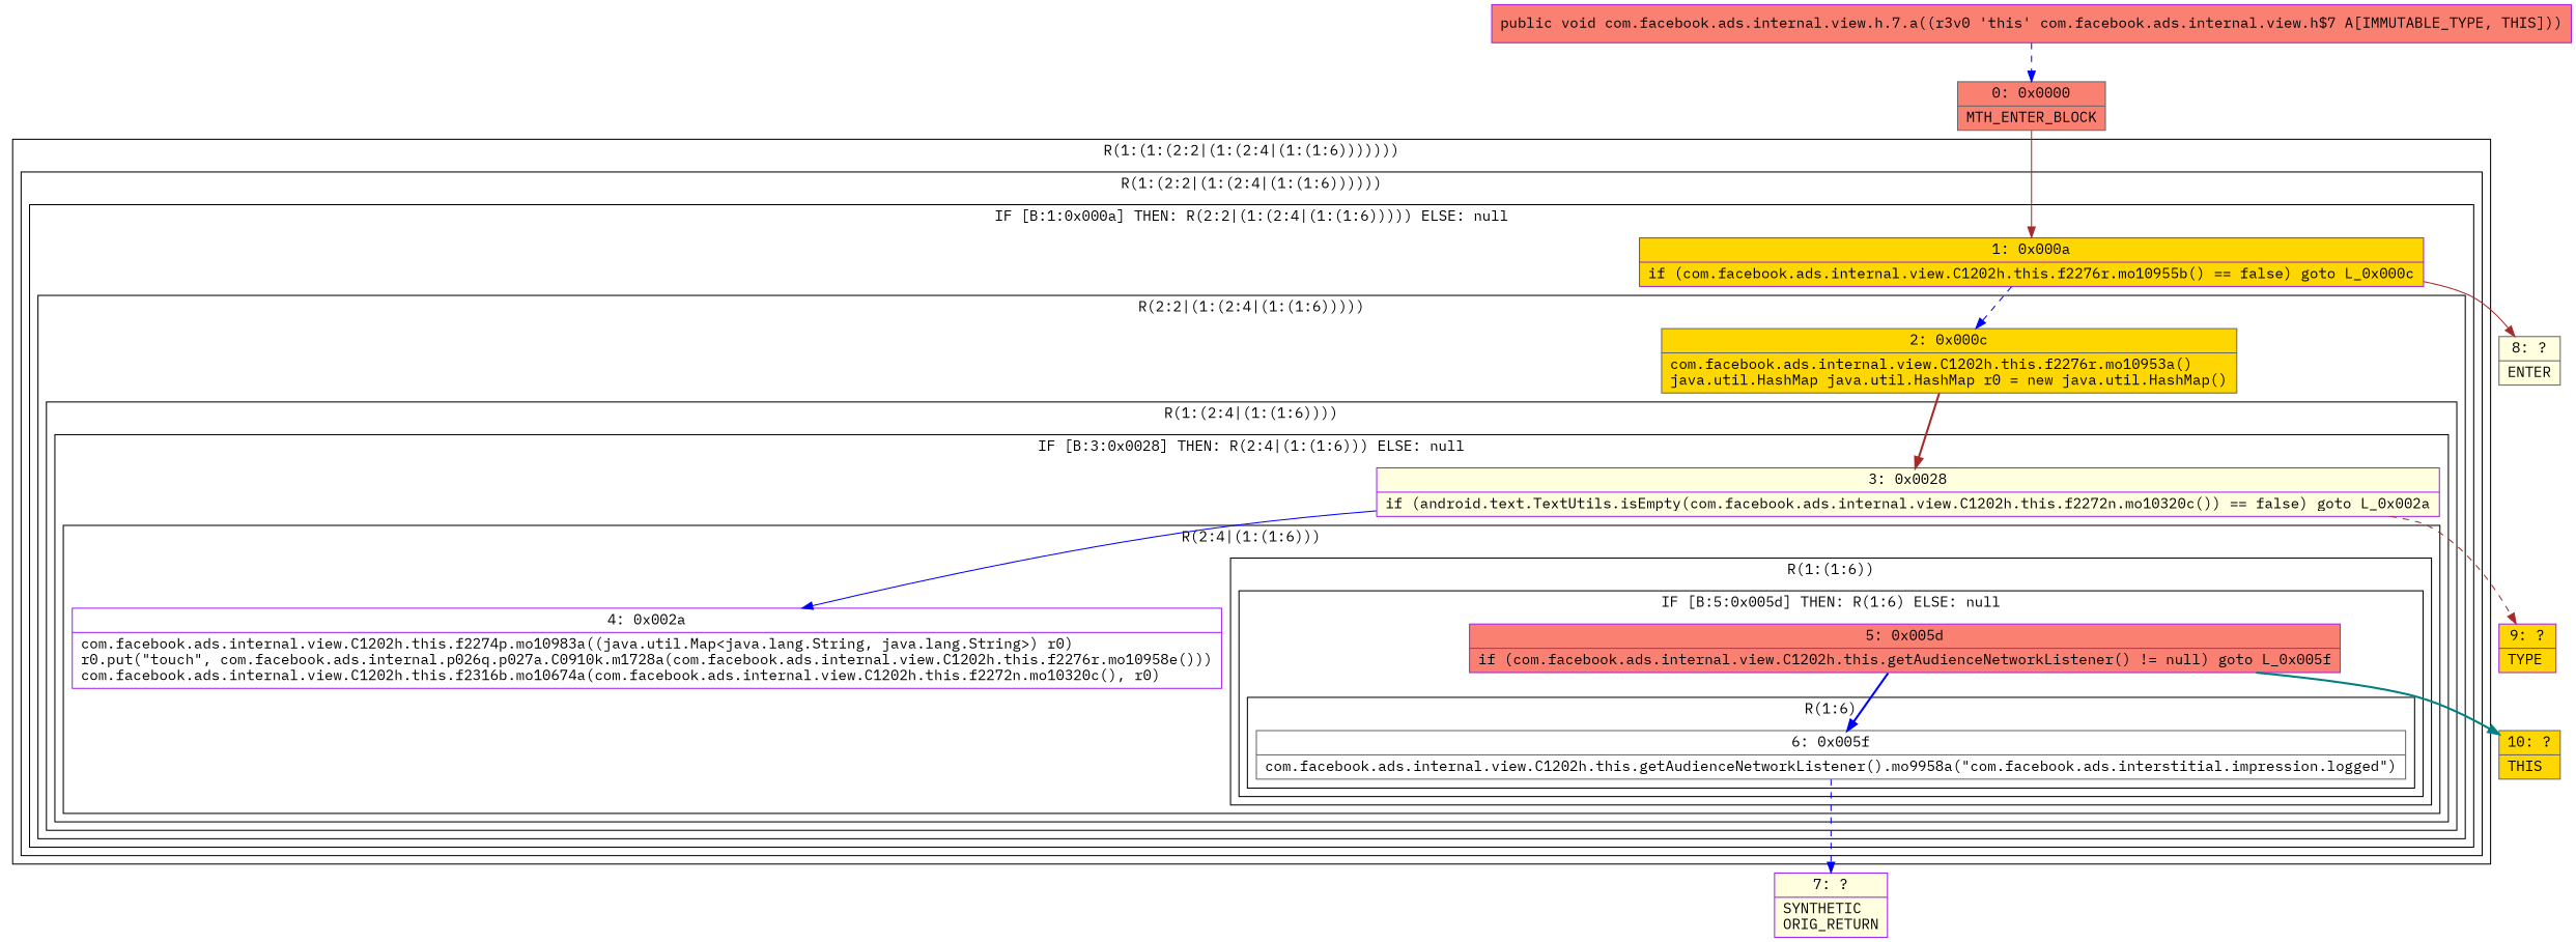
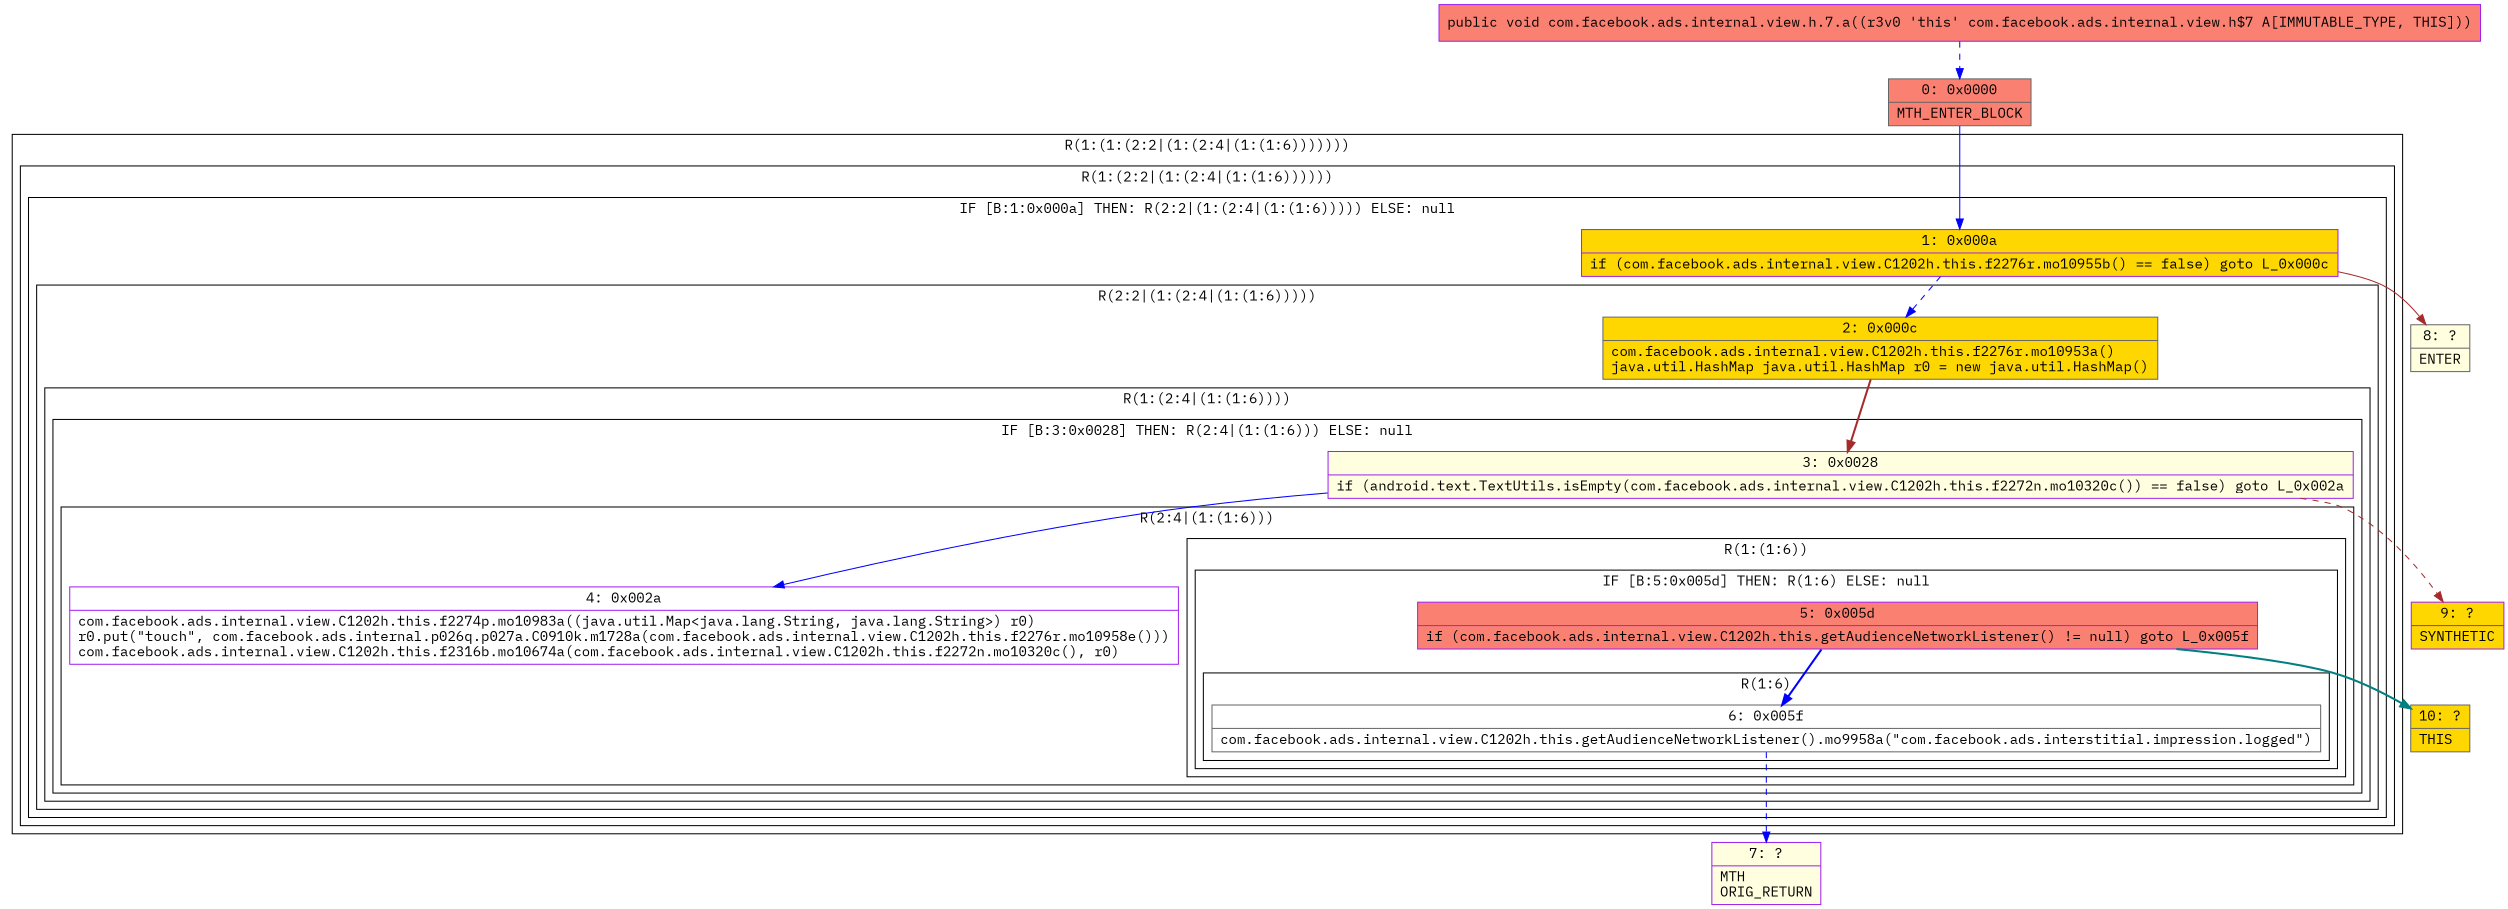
  digraph {
    fontname="IBM Plex Mono"
    node [color=purple fillcolor=gold fontname="IBM Plex Mono" shape=record style=filled]
    edge [color=blue fontname="IBM Plex Mono" style=dashed]
    n1 [color=gray40 fillcolor=white label="{6\:\ 0x005f|com.facebook.ads.internal.view.C1202h.this.getAudienceNetworkListener().mo9958a(\"com.facebook.ads.interstitial.impression.logged\")\l}"]
    n2 [fillcolor=salmon label="{5\:\ 0x005d|if (com.facebook.ads.internal.view.C1202h.this.getAudienceNetworkListener() != null) goto L_0x005f\l}"]
    n3 [fillcolor=white label="{4\:\ 0x002a|com.facebook.ads.internal.view.C1202h.this.f2274p.mo10983a((java.util.Map\<java.lang.String, java.lang.String\>) r0)\lr0.put(\"touch\", com.facebook.ads.internal.p026q.p027a.C0910k.m1728a(com.facebook.ads.internal.view.C1202h.this.f2276r.mo10958e()))\lcom.facebook.ads.internal.view.C1202h.this.f2316b.mo10674a(com.facebook.ads.internal.view.C1202h.this.f2272n.mo10320c(), r0)\l}"]
    n4 [fillcolor=lightyellow label="{3\:\ 0x0028|if (android.text.TextUtils.isEmpty(com.facebook.ads.internal.view.C1202h.this.f2272n.mo10320c()) == false) goto L_0x002a\l}"]
    n5 [color=gray40 label="{2\:\ 0x000c|com.facebook.ads.internal.view.C1202h.this.f2276r.mo10953a()\ljava.util.HashMap java.util.HashMap r0 = new java.util.HashMap()\l}"]
    n6 [label="{1\:\ 0x000a|if (com.facebook.ads.internal.view.C1202h.this.f2276r.mo10955b() == false) goto L_0x000c\l}"]
-   n7 [fillcolor=lightyellow label="{7\:\ ?|SYNTHETIC\lORIG_RETURN\l}"]
+   n7 [fillcolor=lightyellow label="{7\:\ ?|MTH\lORIG_RETURN\l}"]
    n8 [color=gray40 label="{10\:\ ?|THIS\l}"]
-   n9 [label="{9\:\ ?|TYPE\l}"]
+   n9 [label="{9\:\ ?|SYNTHETIC\l}"]
    n10 [color=gray40 fillcolor=lightyellow label="{8\:\ ?|ENTER\l}"]
    n11 [color=gray40 fillcolor=salmon label="{0\:\ 0x0000|MTH_ENTER_BLOCK\l}"]
    n12 [fillcolor=salmon label="{public void com.facebook.ads.internal.view.h.7.a((r3v0 'this' com.facebook.ads.internal.view.h$7 A[IMMUTABLE_TYPE, THIS])) }"]
    subgraph cluster_1 {
      label="R(1:(1:(2:2|(1:(2:4|(1:(1:6)))))))"
      subgraph cluster_2 {
        label="R(1:(2:2|(1:(2:4|(1:(1:6))))))"
        subgraph cluster_3 {
          label="IF [B:1:0x000a] THEN: R(2:2|(1:(2:4|(1:(1:6))))) ELSE: null"
          n6
          subgraph cluster_4 {
            label="R(2:2|(1:(2:4|(1:(1:6)))))"
            n5
            subgraph cluster_5 {
              label="R(1:(2:4|(1:(1:6))))"
              subgraph cluster_6 {
                label="IF [B:3:0x0028] THEN: R(2:4|(1:(1:6))) ELSE: null"
                n4
                subgraph cluster_7 {
                  label="R(2:4|(1:(1:6)))"
                  n3
                  subgraph cluster_8 {
                    label="R(1:(1:6))"
                    subgraph cluster_9 {
                      label="IF [B:5:0x005d] THEN: R(1:6) ELSE: null"
                      n2
                      subgraph cluster_10 {
                        label="R(1:6)"
                        n1
                      }
                    }
                  }
                }
              }
            }
          }
        }
      }
    }
    n1 -> n7
    n2 -> n1 [style=bold]
    n2 -> n8 [color=teal style=bold]
    n4 -> n3 [style=solid]
    n4 -> n9 [color=brown]
    n5 -> n4 [color=brown style=bold]
    n6 -> n5
    n6 -> n10 [color=brown style=solid]
-   n11 -> n6 [color=brown style=solid]
+   n11 -> n6 [style=solid]
    n12 -> n11
  }
